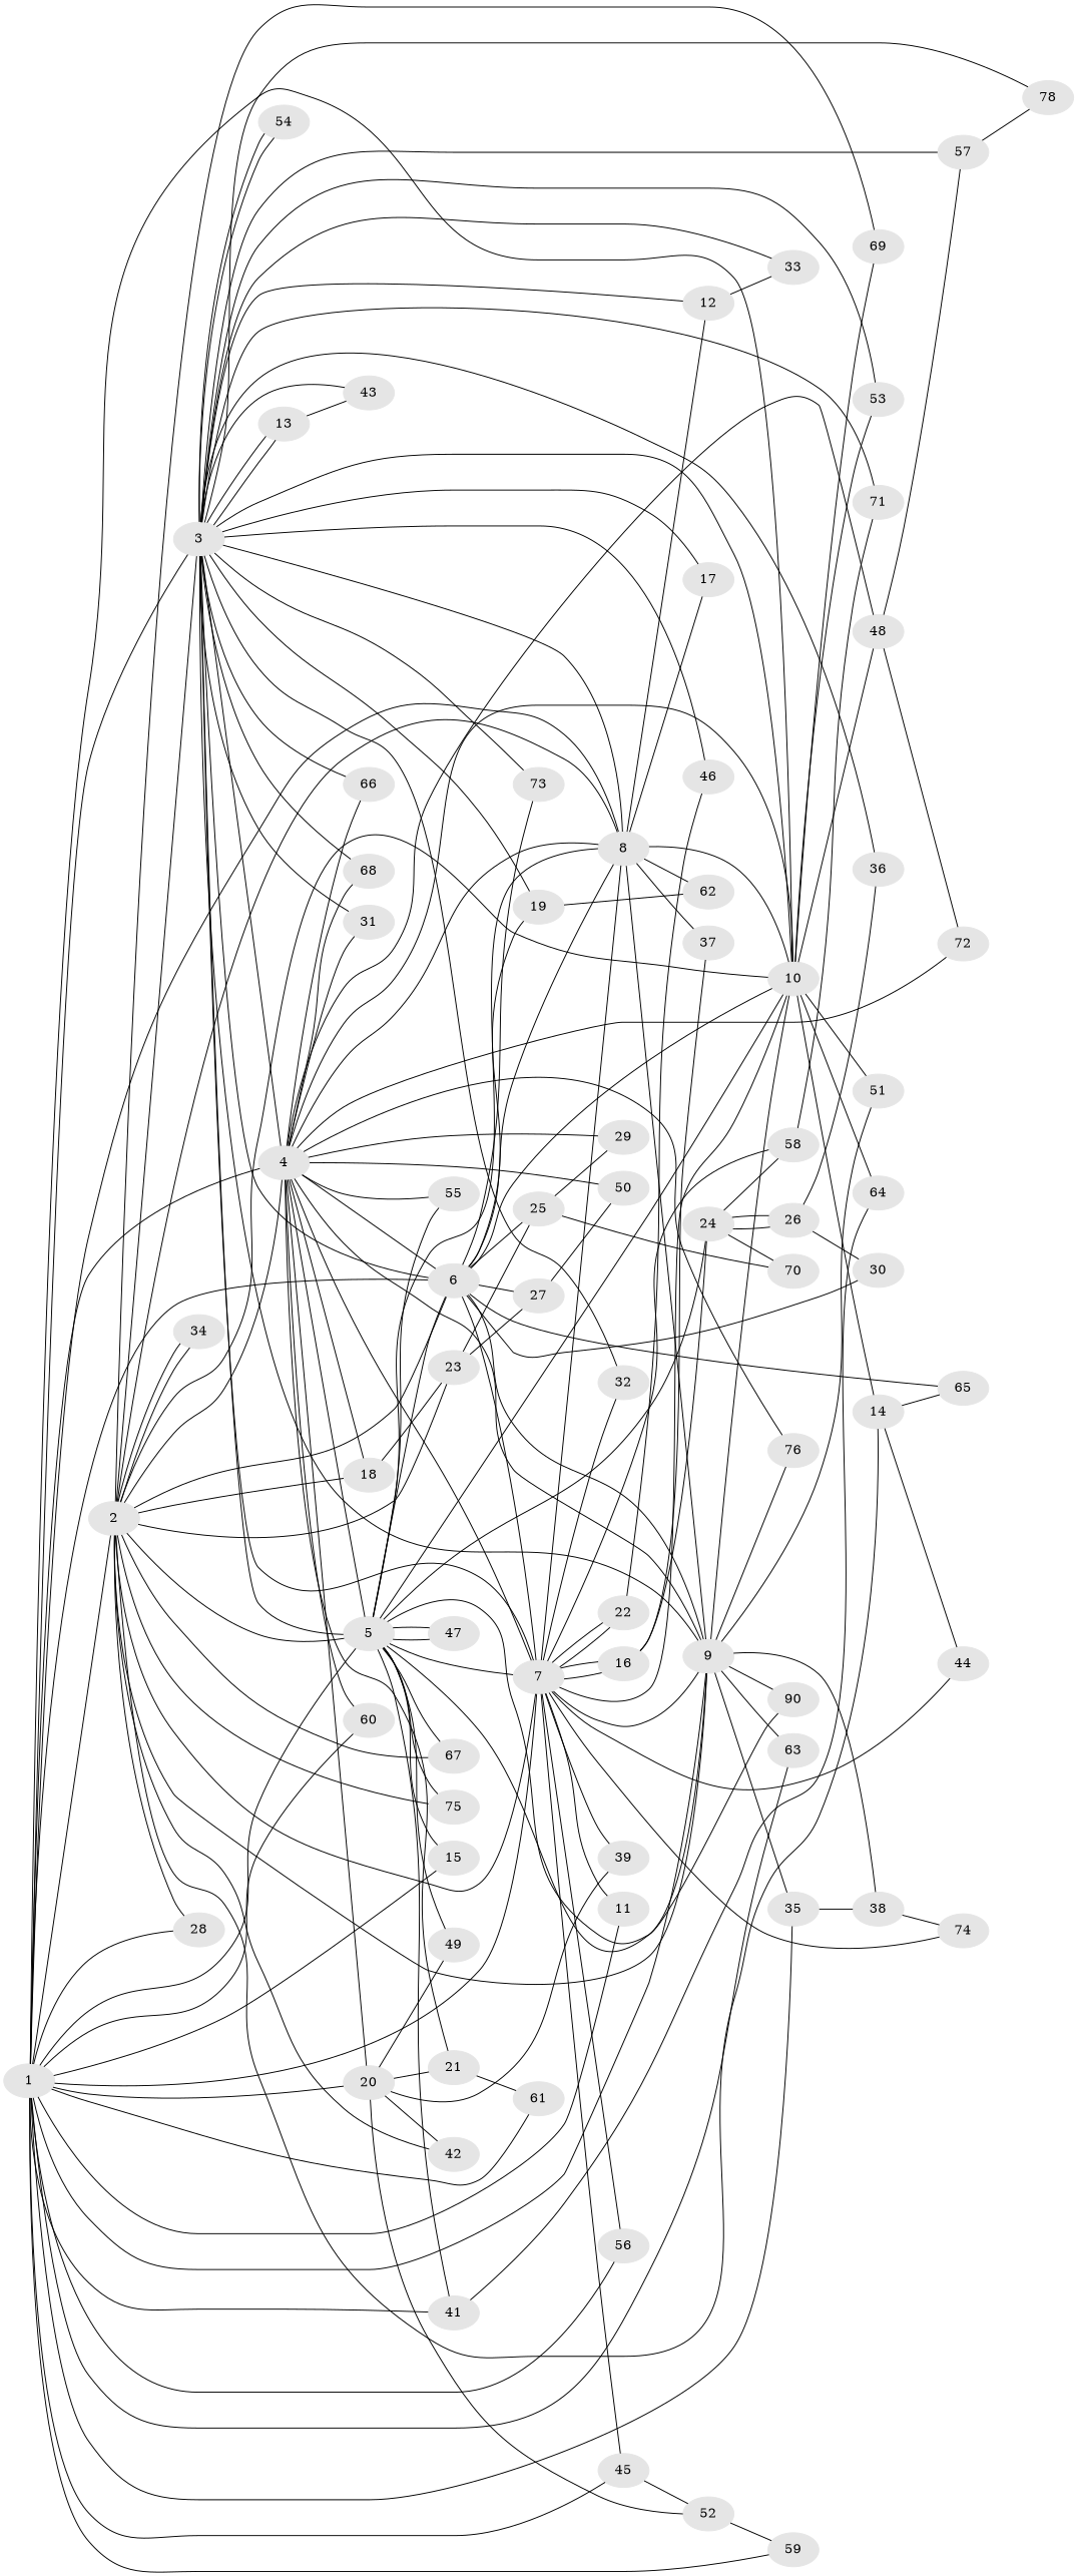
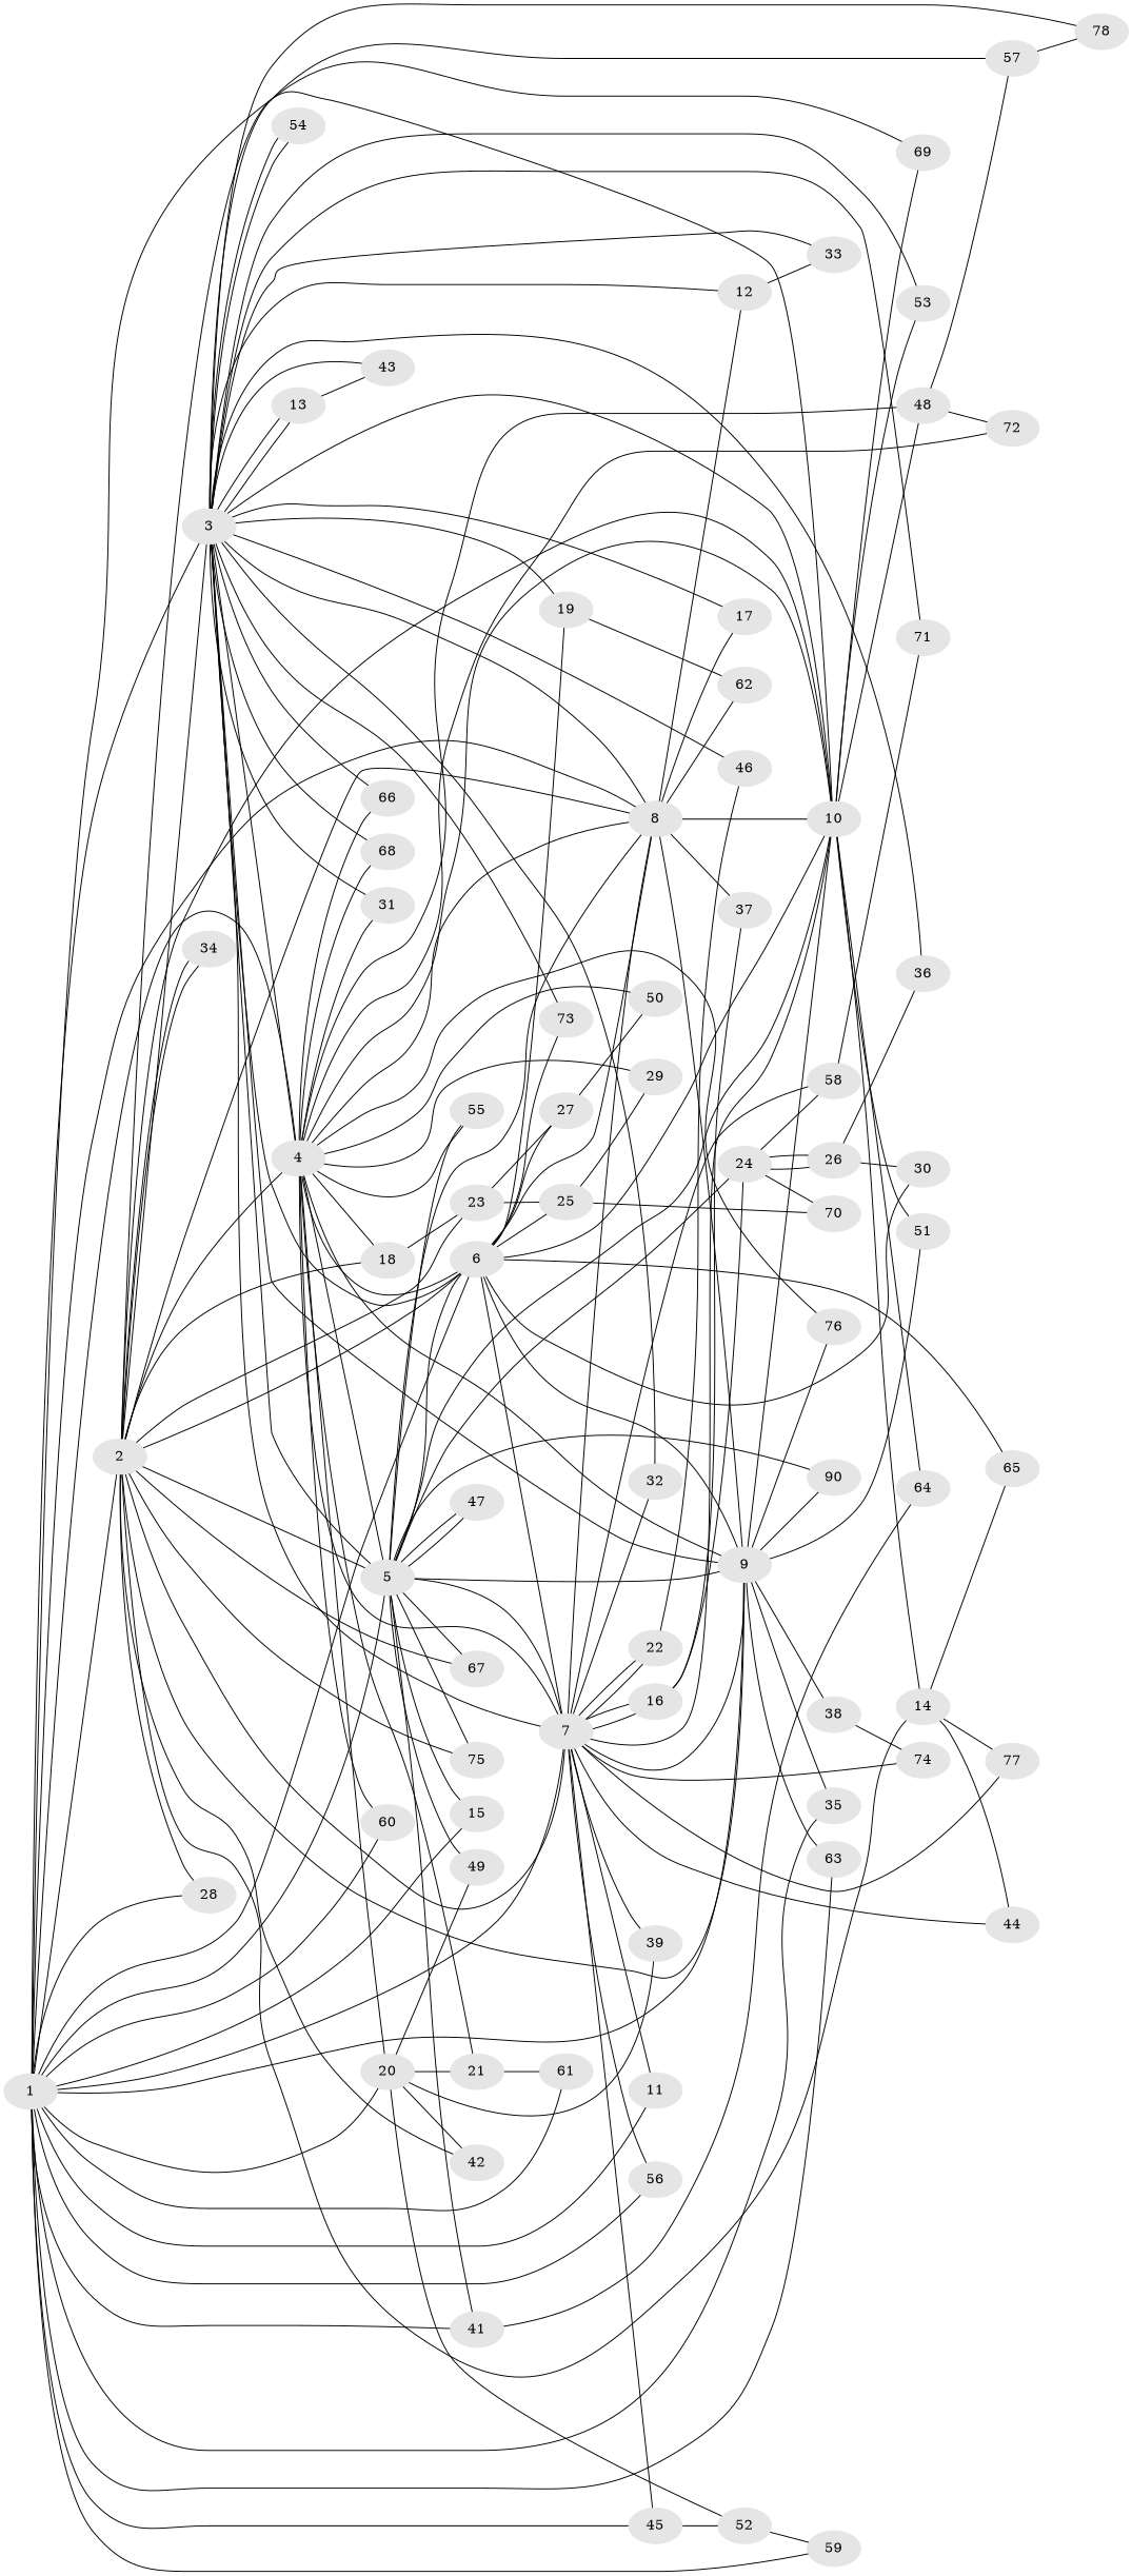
  graph {
    rankdir=LR
    node [color=gray90 style=filled]
    1
    2
    3
    4
    5
    6
    7
    8
    9
    10
    11
    15
    20
    28
    35
    41
    45
    56
    59
    60
    61
    63
    14
    18
    23
    34
    42
    67
    69
    75
    12
    13
    17
    19
    31
    32
    33
    36
    43
    46
    53
    54
    57
    66
    68
    71
    73
    78
    21
    29
    48
    50
    55
    72
    76
    24
    n57 [label=90]
    47
    49
    25
    27
    30
    65
    16
    22
    39
    44
    58
    74
+   77
    37
    62
    38
    51
    64
    52
    26
    70
    1 -- 2
    1 -- 3
    1 -- 4
    1 -- 5
    1 -- 6
    1 -- 7
    1 -- 8
    1 -- 9
    1 -- 10
    1 -- 11
    1 -- 15
    1 -- 20
    1 -- 28
    1 -- 35
    1 -- 41
    1 -- 45
    1 -- 56
    1 -- 59
    1 -- 60
    1 -- 61
    1 -- 63
    2 -- 3
    2 -- 4
    2 -- 5
    2 -- 6
    2 -- 7
    2 -- 8
    2 -- 9
    2 -- 10
    2 -- 28
    2 -- 14
    2 -- 18
    2 -- 23
    2 -- 34
    2 -- 34
    2 -- 42
    2 -- 67
    2 -- 69
    2 -- 75
    3 -- 4
    3 -- 5
    3 -- 6
    3 -- 7
    3 -- 8
    3 -- 9
    3 -- 10
    3 -- 12
    3 -- 13
    3 -- 13
    3 -- 17
    3 -- 19
    3 -- 31
    3 -- 32
    3 -- 33
    3 -- 36
    3 -- 43
    3 -- 46
    3 -- 53
    3 -- 54
    3 -- 54
    3 -- 57
    3 -- 66
    3 -- 68
    3 -- 71
    3 -- 73
    3 -- 78
    4 -- 5
    4 -- 6
    4 -- 7
    4 -- 8
    4 -- 9
    4 -- 10
    4 -- 20
    4 -- 60
    4 -- 18
    4 -- 31
    4 -- 66
    4 -- 68
    4 -- 21
    4 -- 29
    4 -- 48
    4 -- 50
    4 -- 55
    4 -- 72
    4 -- 76
    5 -- 6
    5 -- 7
    5 -- 8
    5 -- 9
    5 -- 10
    5 -- 15
    5 -- 41
    5 -- 67
    5 -- 75
    5 -- 55
    5 -- 24
    5 -- n57
    5 -- 47
    5 -- 47
    5 -- 49
    6 -- 7
    6 -- 8
    6 -- 9
    6 -- 10
    6 -- 19
    6 -- 73
    6 -- 25
    6 -- 27
    6 -- 30
    6 -- 65
    7 -- 8
    7 -- 9
    7 -- 10
    7 -- 11
    7 -- 45
    7 -- 56
    7 -- 32
    7 -- 16
    7 -- 16
    7 -- 22
    7 -- 22
    7 -- 39
    7 -- 44
    7 -- 58
    7 -- 74
+   7 -- 77
    8 -- 9
    8 -- 10
    8 -- 12
    8 -- 17
    8 -- 37
    8 -- 62
    9 -- 10
    9 -- 35
    9 -- 63
    9 -- 76
    9 -- n57
    9 -- 38
    9 -- 51
    10 -- 14
    10 -- 69
    10 -- 53
    10 -- 48
    10 -- 51
    10 -- 64
    20 -- 42
    20 -- 21
    20 -- 49
    20 -- 39
    20 -- 52
-   35 -- 38
    41 -- 64
    45 -- 52
    14 -- 65
    14 -- 44
+   14 -- 77
    18 -- 23
    23 -- 25
    23 -- 27
    12 -- 33
    13 -- 43
    19 -- 62
    57 -- 78
    21 -- 61
    48 -- 57
    48 -- 72
    24 -- 58
    24 -- 26
    24 -- 26
    24 -- 70
    25 -- 29
    25 -- 70
    27 -- 50
    16 -- 24
    16 -- 37
    22 -- 46
    58 -- 71
    38 -- 74
    52 -- 59
    26 -- 36
    26 -- 30
  }
